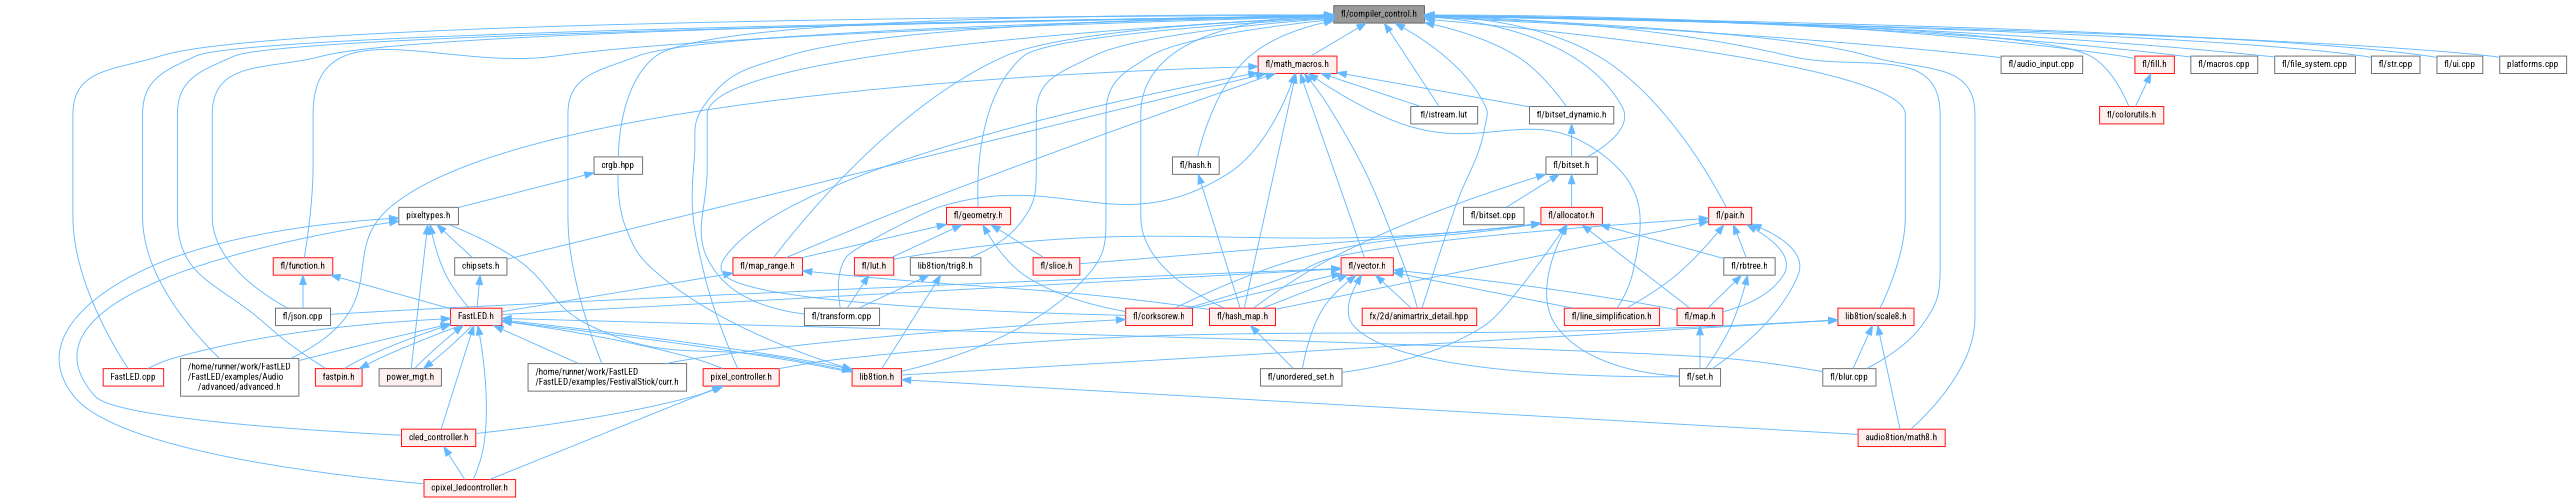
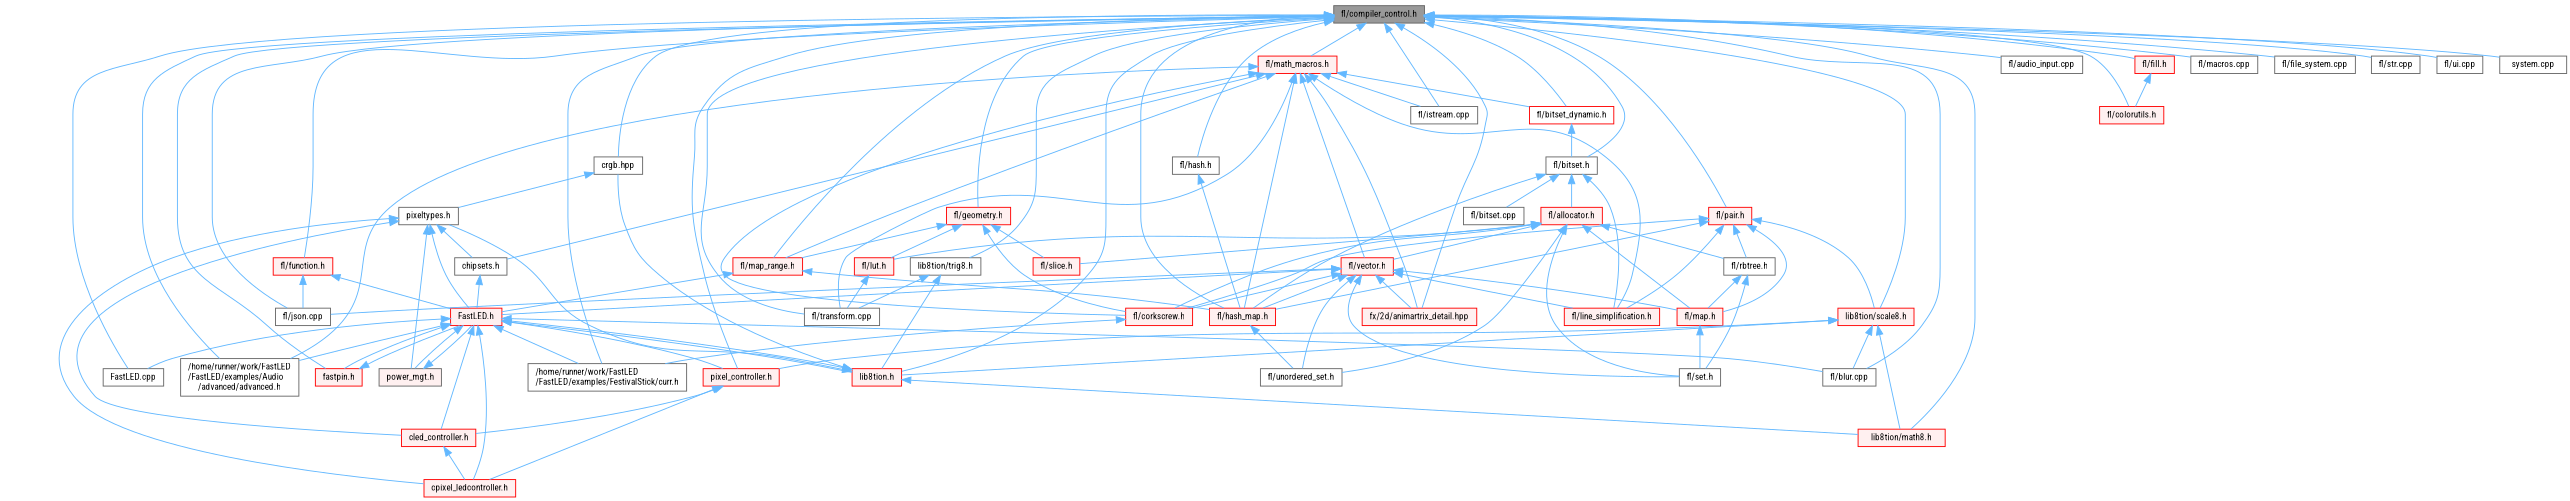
  digraph {
    fontname="Roboto Condensed"
    node [color=grey40 fillcolor="#FFF0F0" fontname="Roboto Condensed" fontsize=10 shape=box style=filled]
    edge [color=steelblue1 dir=back fontname="Roboto Condensed" fontsize=10 labelfontname=Helvetica labelfontsize=10 style=solid]
    n1 [color=gray40 fillcolor=grey60 fontcolor=black height=0.2 label="fl/compiler_control.h" width=0.4]
    n2 [fillcolor=white height=0.2 label="/home/runner/work/FastLED\l/FastLED/examples/Audio\l/advanced/advanced.h" width=0.4]
    n3 [fillcolor=white height=0.2 label="/home/runner/work/FastLED\l/FastLED/examples/FestivalStick/curr.h" width=0.4]
-   n4 [color=red fillcolor=white height=0.2 label="FastLED.cpp" width=0.4]
+   n4 [fillcolor=white height=0.2 label="FastLED.cpp" width=0.4]
    n5 [fillcolor=white height=0.2 label="crgb.hpp" width=0.4]
    n6 [color=red height=0.2 label="fastpin.h" width=0.4]
    n7 [fillcolor=white height=0.2 label="fl/blur.cpp" width=0.4]
    n8 [color=red height=0.2 label="lib8tion.h" width=0.4]
    n9 [color=red height=0.2 label="pixel_controller.h" width=0.4]
    n10 [fillcolor=white height=0.2 label="fl/audio_input.cpp" width=0.4]
    n11 [fillcolor=white height=0.2 label="fl/bitset.h" width=0.4]
    n12 [fillcolor=white height=0.2 label="fl/transform.cpp" width=0.4]
    n13 [color=red height=0.2 label="fl/hash_map.h" width=0.4]
    n14 [fillcolor=white height=0.2 label="fl/json.cpp" width=0.4]
    n15 [color=red height=0.2 label="fx/2d/animartrix_detail.hpp" width=0.4]
-   n16 [fillcolor=white height=0.2 label="fl/bitset_dynamic.h" width=0.4]
+   n16 [color=red fillcolor=white height=0.2 label="fl/bitset_dynamic.h" width=0.4]
    n17 [color=red height=0.2 label="fl/colorutils.h" width=0.4]
    n18 [fillcolor=white height=0.2 label="fl/macros.cpp" width=0.4]
    n19 [fillcolor=white height=0.2 label="fl/file_system.cpp" width=0.4]
    n20 [color=red height=0.2 label="fl/fill.h" width=0.4]
    n21 [color=red height=0.2 label="fl/function.h" width=0.4]
    n22 [color=red height=0.2 label="fl/geometry.h" width=0.4]
    n23 [color=red height=0.2 label="fl/map_range.h" width=0.4]
    n24 [fillcolor=white height=0.2 label="fl/hash.h" width=0.4]
-   n25 [fillcolor=white height=0.2 label="fl/istream.lut" width=0.4]
+   n25 [fillcolor=white height=0.2 label="fl/istream.cpp" width=0.4]
    n26 [color=red height=0.2 label="fl/math_macros.h" width=0.4]
    n27 [color=red height=0.2 label="fl/pair.h" width=0.4]
    n28 [fillcolor=white height=0.2 label="fl/str.cpp" width=0.4]
    n29 [fillcolor=white height=0.2 label="fl/ui.cpp" width=0.4]
-   n30 [color=red height=0.2 label="audio8tion/math8.h" width=0.4]
+   n30 [color=red height=0.2 label="lib8tion/math8.h" width=0.4]
    n31 [color=red height=0.2 label="lib8tion/scale8.h" width=0.4]
    n32 [fillcolor=white height=0.2 label="lib8tion/trig8.h" width=0.4]
-   n33 [fillcolor=white height=0.2 label="platforms.cpp" width=0.4]
+   n33 [fillcolor=white height=0.2 label="system.cpp" width=0.4]
    n34 [fillcolor=white height=0.2 label="pixeltypes.h" width=0.4]
    n35 [color=red height=0.2 label="FastLED.h" width=0.4]
    n36 [color=red height=0.2 label="cled_controller.h" width=0.4]
    n37 [color=red height=0.2 label="cpixel_ledcontroller.h" width=0.4]
    n38 [color=red height=0.2 label="fl/allocator.h" width=0.4]
    n39 [color=red height=0.2 label="fl/line_simplification.h" width=0.4]
    n40 [fillcolor=white height=0.2 label="fl/bitset.cpp" width=0.4]
    n41 [fillcolor=white height=0.2 label="fl/unordered_set.h" width=0.4]
    n42 [color=red height=0.2 label="fl/corkscrew.h" width=0.4]
    n43 [color=red height=0.2 label="fl/lut.h" width=0.4]
    n44 [color=red height=0.2 label="fl/slice.h" width=0.4]
    n45 [fillcolor=white height=0.2 label="chipsets.h" width=0.4]
    n46 [color=red height=0.2 label="fl/vector.h" width=0.4]
    n47 [color=red height=0.2 label="fl/map.h" width=0.4]
    n48 [fillcolor=white height=0.2 label="fl/set.h" width=0.4]
    n49 [fillcolor=white height=0.2 label="fl/rbtree.h" width=0.4]
    n50 [height=0.2 label="power_mgt.h" width=0.4]
    n1 -> n2
    n1 -> n3
    n1 -> n4
    n1 -> n5
    n1 -> n6
    n1 -> n7
    n1 -> n8
    n1 -> n9
    n1 -> n10
    n1 -> n11
    n1 -> n12
    n1 -> n13
    n1 -> n14
    n1 -> n15
    n1 -> n16
    n1 -> n17
    n1 -> n18
    n1 -> n19
    n1 -> n20
    n1 -> n21
    n1 -> n22
    n1 -> n23
    n1 -> n24
    n1 -> n25
    n1 -> n26
    n1 -> n27
    n1 -> n28
    n1 -> n29
    n1 -> n30
    n1 -> n31
    n1 -> n32
    n1 -> n33
    n5 -> n34
    n6 -> n35
    n8 -> n5
    n8 -> n30
    n8 -> n34
    n8 -> n35
    n9 -> n36
    n9 -> n37
    n11 -> n13
    n11 -> n38
+   n11 -> n39
    n11 -> n40
    n13 -> n41
    n16 -> n11
    n20 -> n17
    n21 -> n14
    n21 -> n35
    n22 -> n23
    n22 -> n42
    n22 -> n43
    n22 -> n44
    n23 -> n13
    n23 -> n35
    n24 -> n13
    n26 -> n2
    n26 -> n12
    n26 -> n13
    n26 -> n15
    n26 -> n16
    n26 -> n23
    n26 -> n25
    n26 -> n39
    n26 -> n42
    n26 -> n45
    n26 -> n46
    n27 -> n13
    n27 -> n39
    n27 -> n42
    n27 -> n47
-   n27 -> n48
+   n27 -> n31
    n27 -> n49
    n31 -> n7
    n31 -> n8
    n31 -> n9
    n31 -> n30
    n32 -> n8
    n32 -> n12
    n34 -> n35
    n34 -> n36
    n34 -> n37
    n34 -> n45
    n34 -> n50
    n35 -> n2
    n35 -> n3
    n35 -> n4
    n35 -> n6
    n35 -> n7
    n35 -> n8
    n35 -> n9
    n35 -> n36
    n35 -> n37
    n35 -> n50
    n36 -> n37
    n38 -> n41
    n38 -> n42
    n38 -> n43
    n38 -> n44
+   n38 -> n46
    n38 -> n47
    n38 -> n48
    n38 -> n49
    n42 -> n3
    n43 -> n12
    n45 -> n35
    n46 -> n13
    n46 -> n14
    n46 -> n15
    n46 -> n35
    n46 -> n39
    n46 -> n41
    n46 -> n42
    n46 -> n47
    n46 -> n48
    n47 -> n48
    n49 -> n47
    n49 -> n48
    n50 -> n35
  }
